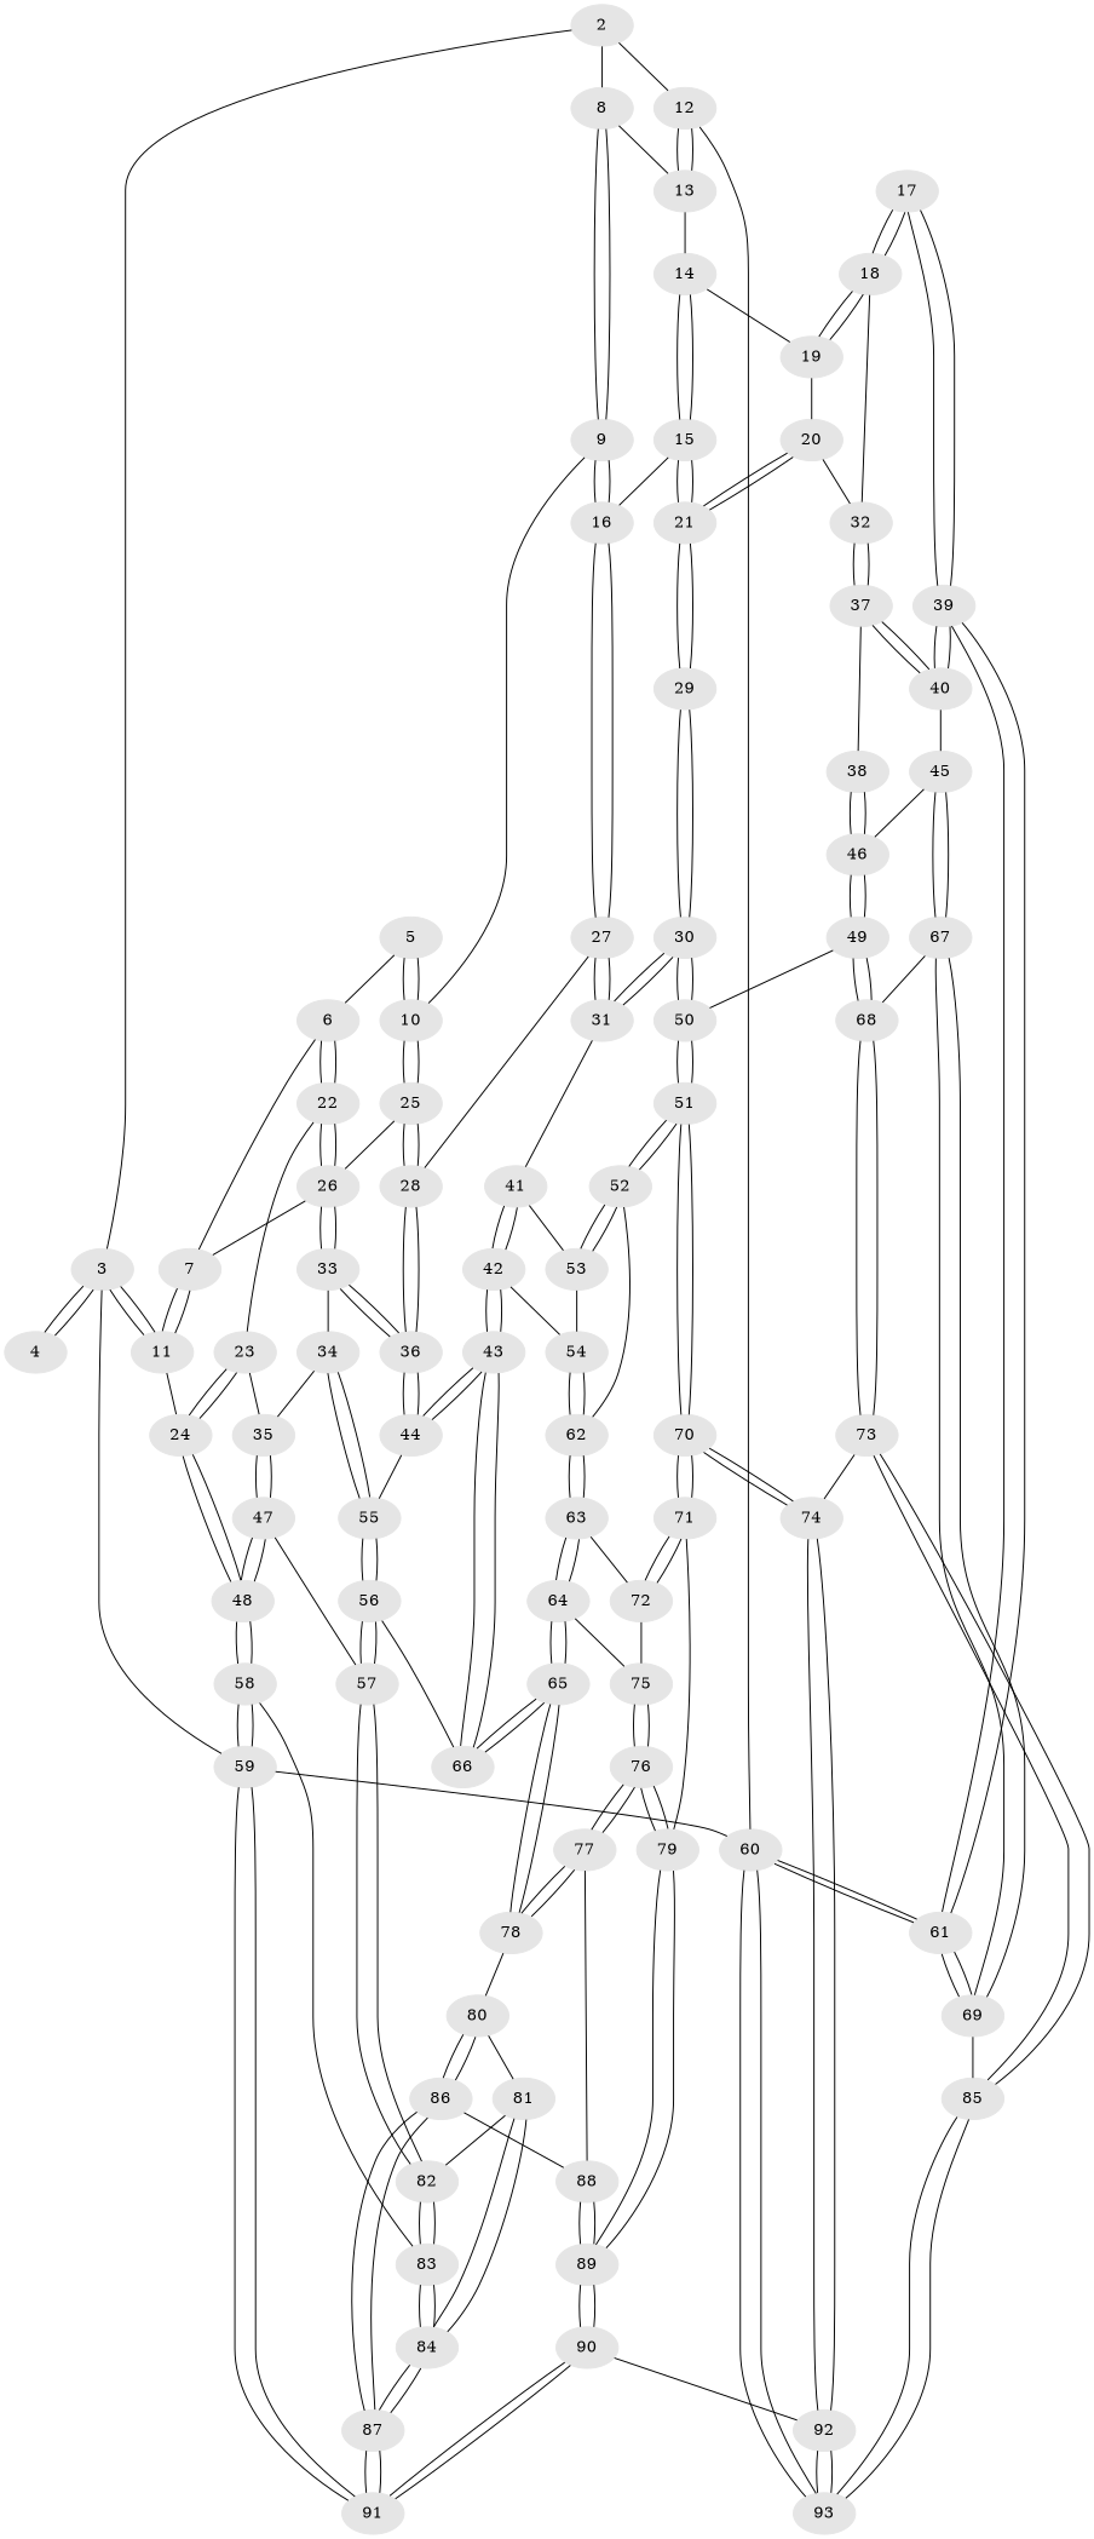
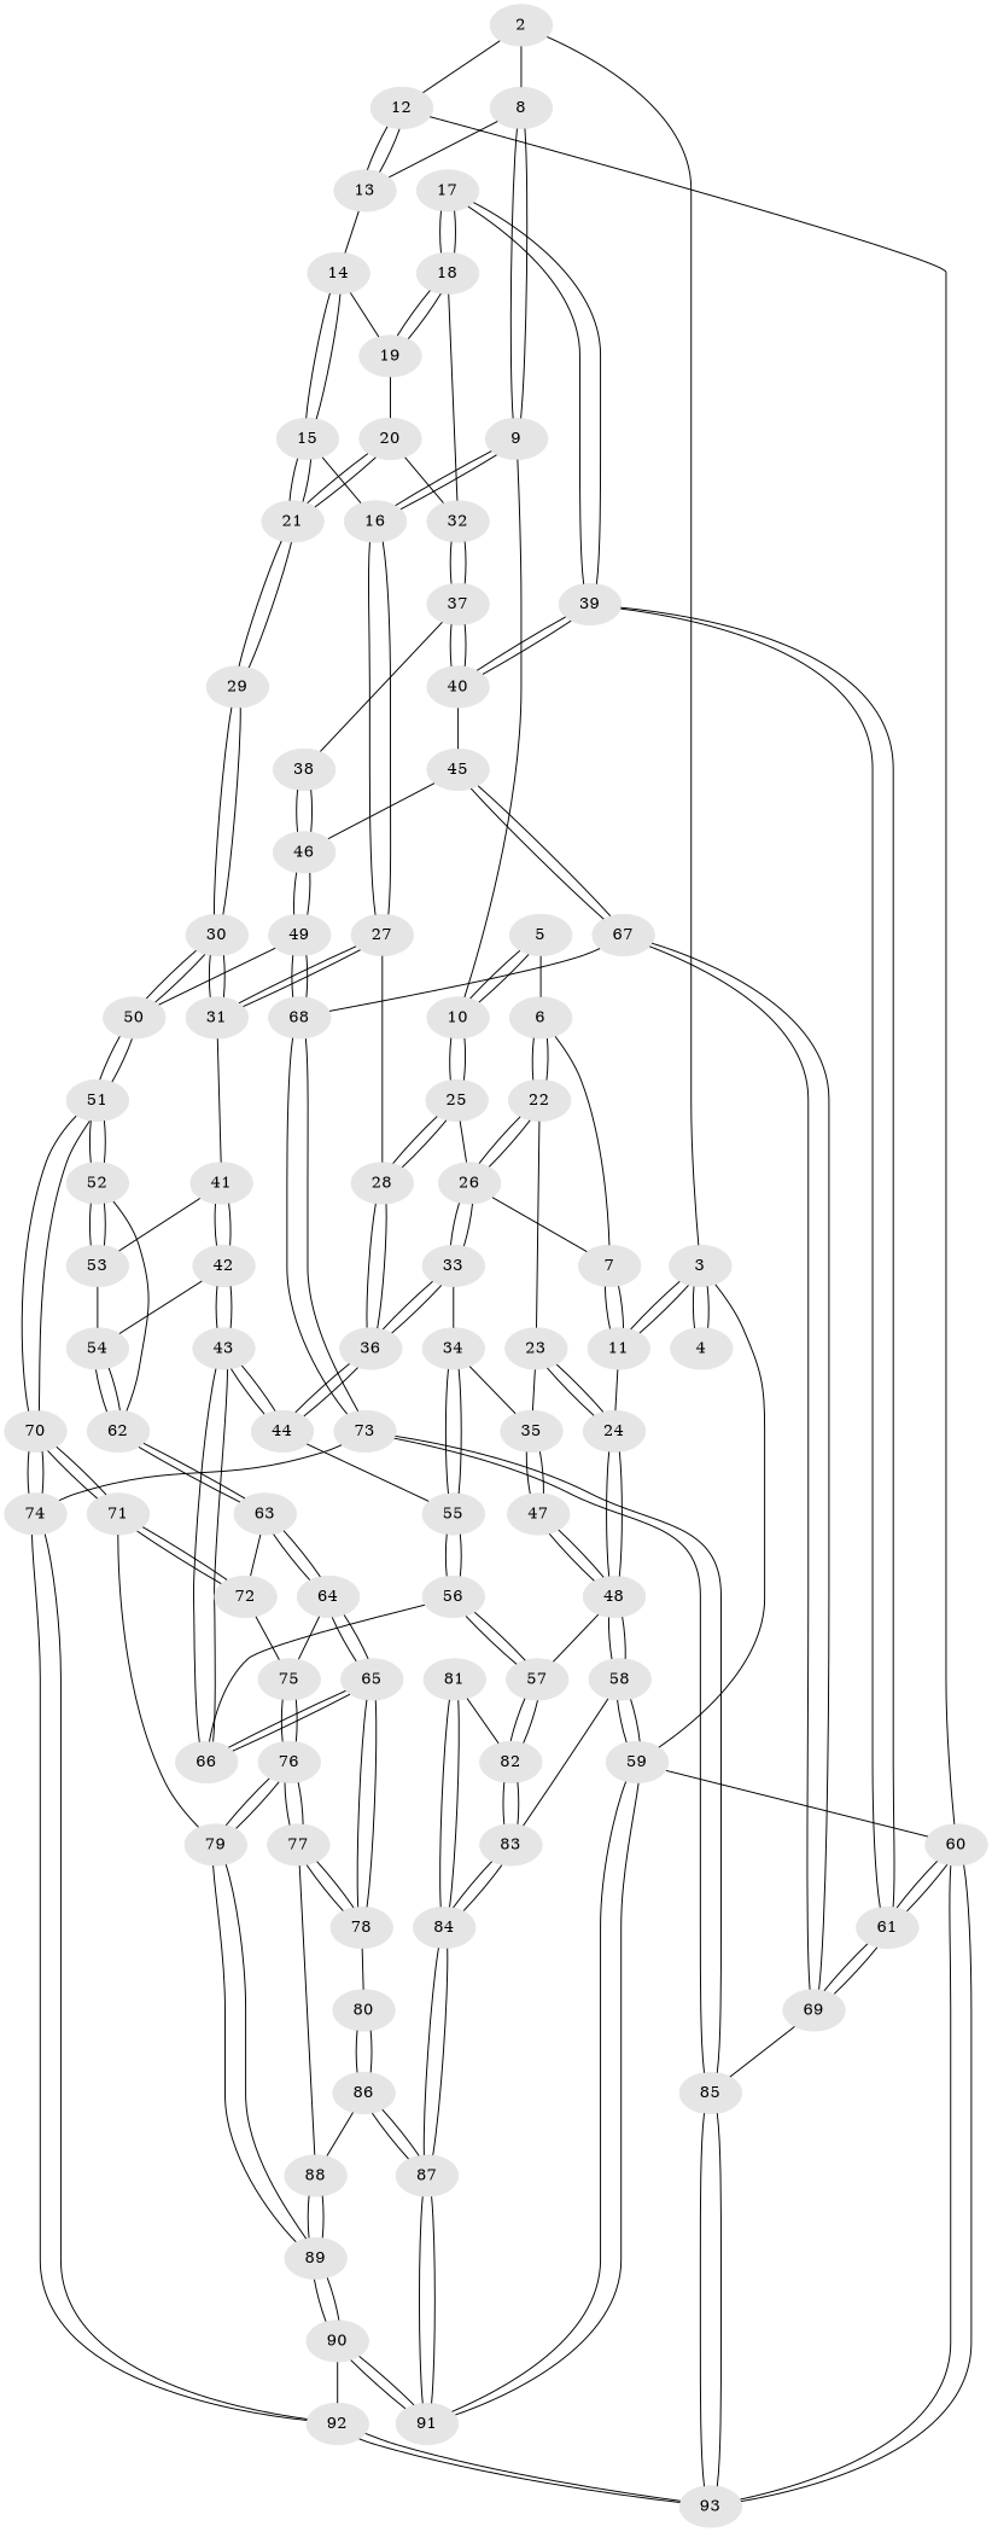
  graph {
    node [color=gray90 style=filled]
    2
    3
    8
    12
    5
    6
    10
    4
    11
    59
    9
    13
    60
    24
    91
    7
    22
    25
    23
    26
    16
    14
    27
    28
    48
    17
    18
    39
    61
    93
    15
    19
    21
    20
    29
    31
    32
    40
    37
    30
    35
    33
    47
    58
    36
    34
    41
    44
    50
    38
    46
    51
    42
    53
    55
    56
    57
    45
    49
    69
    67
    43
    54
    66
    62
    68
    82
    83
    73
    52
    70
    71
    74
    63
    84
    85
    64
    72
    65
    75
    78
    76
    80
    79
    92
    89
    77
    88
    81
    86
    90
    87
    2 -- 3
    2 -- 8
    2 -- 12
    3 -- 4
    3 -- 4
    3 -- 11
    3 -- 11
    3 -- 59
    8 -- 9
    8 -- 9
    8 -- 13
    12 -- 13
    12 -- 13
    12 -- 60
    5 -- 6
    5 -- 10
    5 -- 10
    6 -- 7
    6 -- 22
    6 -- 22
    10 -- 25
    10 -- 25
    11 -- 24
    59 -- 60
    59 -- 91
    59 -- 91
    9 -- 10
    9 -- 16
    9 -- 16
    13 -- 14
    60 -- 61
    60 -- 61
    60 -- 93
    60 -- 93
    24 -- 48
    24 -- 48
    7 -- 11
    7 -- 11
    22 -- 23
    22 -- 26
    22 -- 26
    25 -- 26
    25 -- 28
    25 -- 28
    23 -- 24
    23 -- 24
    23 -- 35
    26 -- 7
    26 -- 33
    26 -- 33
    16 -- 27
    16 -- 27
    14 -- 15
    14 -- 15
    14 -- 19
    27 -- 28
    27 -- 31
    27 -- 31
    28 -- 36
    28 -- 36
    48 -- 58
    48 -- 58
    17 -- 18
    17 -- 18
    17 -- 39
    17 -- 39
    18 -- 19
    18 -- 19
    18 -- 32
    39 -- 61
    39 -- 61
    39 -- 40
    39 -- 40
    61 -- 69
    61 -- 69
    15 -- 16
    15 -- 21
    15 -- 21
    19 -- 20
    21 -- 29
    21 -- 29
    20 -- 21
    20 -- 21
    20 -- 32
    29 -- 30
    29 -- 30
    31 -- 41
    32 -- 37
    32 -- 37
    40 -- 45
    37 -- 40
    37 -- 40
    37 -- 38
    30 -- 31
    30 -- 31
    30 -- 50
    30 -- 50
    35 -- 47
    35 -- 47
    33 -- 36
    33 -- 36
    33 -- 34
    47 -- 48
    47 -- 48
-   47 -- 57
+   48 -- 57
    58 -- 59
    58 -- 59
    58 -- 83
    36 -- 44
    36 -- 44
    34 -- 35
    34 -- 55
    34 -- 55
    41 -- 42
    41 -- 42
    41 -- 53
    44 -- 55
    50 -- 51
    50 -- 51
    38 -- 46
    38 -- 46
    46 -- 49
    46 -- 49
    51 -- 52
    51 -- 52
    51 -- 70
    51 -- 70
    42 -- 43
    42 -- 43
    42 -- 54
    53 -- 54
    55 -- 56
    55 -- 56
    56 -- 57
    56 -- 57
    56 -- 66
    57 -- 82
    57 -- 82
    45 -- 46
    45 -- 67
    45 -- 67
    49 -- 50
    49 -- 68
    49 -- 68
    69 -- 85
    67 -- 69
    67 -- 69
    67 -- 68
    43 -- 44
    43 -- 44
    43 -- 66
    43 -- 66
    54 -- 62
    54 -- 62
    62 -- 63
    62 -- 63
    68 -- 73
    68 -- 73
    82 -- 83
    82 -- 83
    83 -- 84
    83 -- 84
    73 -- 74
    73 -- 85
    73 -- 85
    52 -- 53
    52 -- 53
    52 -- 62
    70 -- 71
    70 -- 71
    70 -- 74
    70 -- 74
    71 -- 72
    71 -- 72
    71 -- 79
    74 -- 92
    74 -- 92
    63 -- 64
    63 -- 64
    63 -- 72
    84 -- 87
    84 -- 87
    85 -- 93
    85 -- 93
    64 -- 65
    64 -- 65
    64 -- 75
    72 -- 75
    65 -- 66
    65 -- 66
    65 -- 78
    65 -- 78
    75 -- 76
    75 -- 76
    78 -- 80
    76 -- 79
    76 -- 79
    76 -- 77
    76 -- 77
-   80 -- 81
    80 -- 86
    80 -- 86
    79 -- 89
    79 -- 89
    92 -- 93
    92 -- 93
    89 -- 90
    89 -- 90
    77 -- 78
    77 -- 78
    77 -- 88
    88 -- 89
    88 -- 89
    81 -- 82
    81 -- 84
    81 -- 84
    86 -- 88
    86 -- 87
    86 -- 87
    90 -- 91
    90 -- 91
    90 -- 92
    87 -- 91
    87 -- 91
  }
